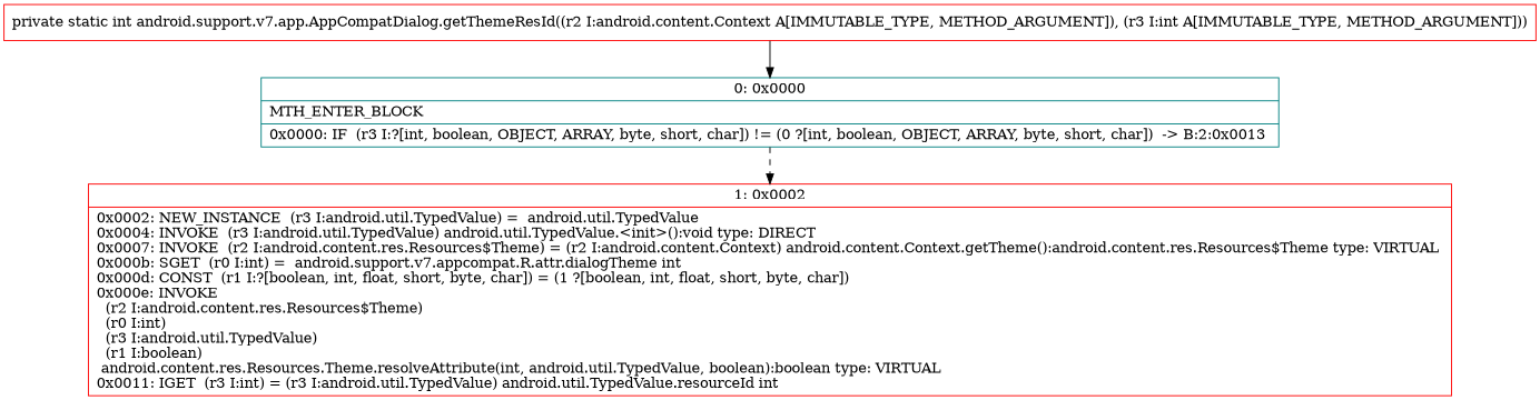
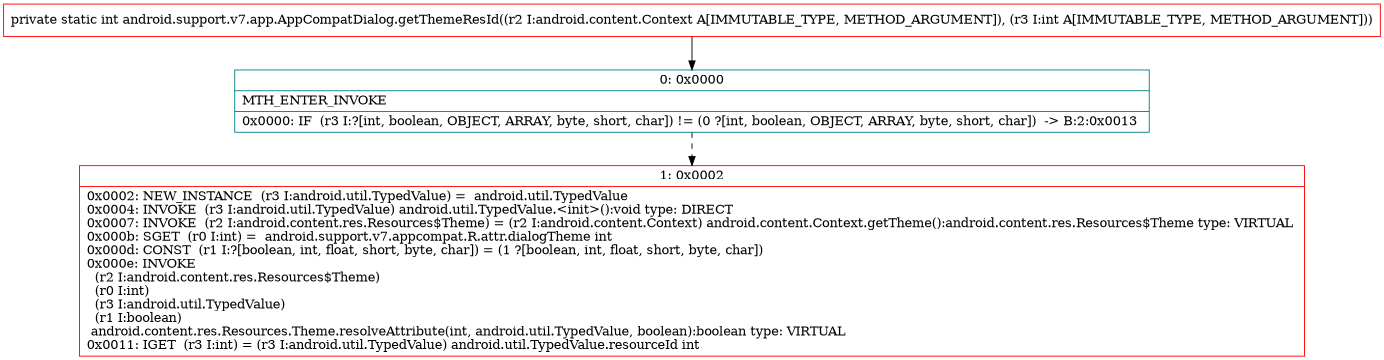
  digraph {
    node [color=red shape=record]
-   n1 [color=teal label="{0\:\ 0x0000|MTH_ENTER_BLOCK\l|0x0000: IF  (r3 I:?[int, boolean, OBJECT, ARRAY, byte, short, char]) != (0 ?[int, boolean, OBJECT, ARRAY, byte, short, char])  \-\> B:2:0x0013 \l}"]
+   n1 [color=teal label="{0\:\ 0x0000|MTH_ENTER_INVOKE\l|0x0000: IF  (r3 I:?[int, boolean, OBJECT, ARRAY, byte, short, char]) != (0 ?[int, boolean, OBJECT, ARRAY, byte, short, char])  \-\> B:2:0x0013 \l}"]
    n2 [label="{1\:\ 0x0002|0x0002: NEW_INSTANCE  (r3 I:android.util.TypedValue) =  android.util.TypedValue \l0x0004: INVOKE  (r3 I:android.util.TypedValue) android.util.TypedValue.\<init\>():void type: DIRECT \l0x0007: INVOKE  (r2 I:android.content.res.Resources$Theme) = (r2 I:android.content.Context) android.content.Context.getTheme():android.content.res.Resources$Theme type: VIRTUAL \l0x000b: SGET  (r0 I:int) =  android.support.v7.appcompat.R.attr.dialogTheme int \l0x000d: CONST  (r1 I:?[boolean, int, float, short, byte, char]) = (1 ?[boolean, int, float, short, byte, char]) \l0x000e: INVOKE  \l  (r2 I:android.content.res.Resources$Theme)\l  (r0 I:int)\l  (r3 I:android.util.TypedValue)\l  (r1 I:boolean)\l android.content.res.Resources.Theme.resolveAttribute(int, android.util.TypedValue, boolean):boolean type: VIRTUAL \l0x0011: IGET  (r3 I:int) = (r3 I:android.util.TypedValue) android.util.TypedValue.resourceId int \l}"]
    n3 [label="{private static int android.support.v7.app.AppCompatDialog.getThemeResId((r2 I:android.content.Context A[IMMUTABLE_TYPE, METHOD_ARGUMENT]), (r3 I:int A[IMMUTABLE_TYPE, METHOD_ARGUMENT])) }"]
    n1 -> n2 [style=dashed]
    n3 -> n1
  }
